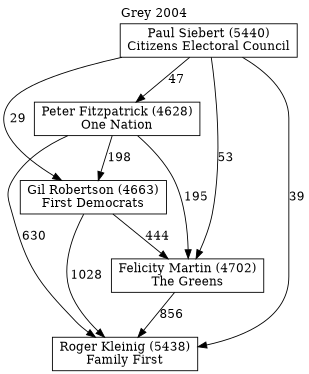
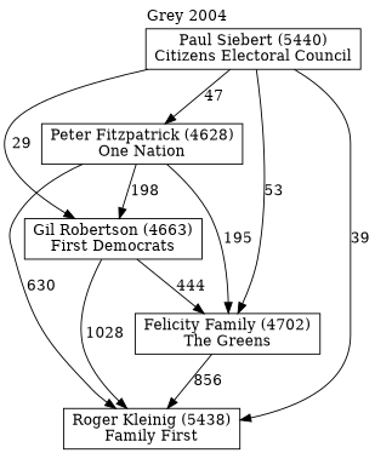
  digraph {
    label="Grey 2004"
    labelloc=t
    mclimit=10
    node [shape=box]
    n1 [label="Roger Kleinig (5438)\nFamily First"]
-   n2 [label="Felicity Martin (4702)\nThe Greens"]
+   n2 [label="Felicity Family (4702)\nThe Greens"]
    n3 [label="Gil Robertson (4663)\nFirst Democrats"]
    n4 [label="Peter Fitzpatrick (4628)\nOne Nation"]
    n5 [label="Paul Siebert (5440)\nCitizens Electoral Council"]
    n2 -> n1 [label=856]
    n3 -> n1 [label=1028]
    n3 -> n2 [label=444]
    n4 -> n1 [label=630]
    n4 -> n2 [label=195]
    n4 -> n3 [label=198]
    n5 -> n1 [label=39]
    n5 -> n2 [label=53]
    n5 -> n3 [label=29]
    n5 -> n4 [label=47]
  }
